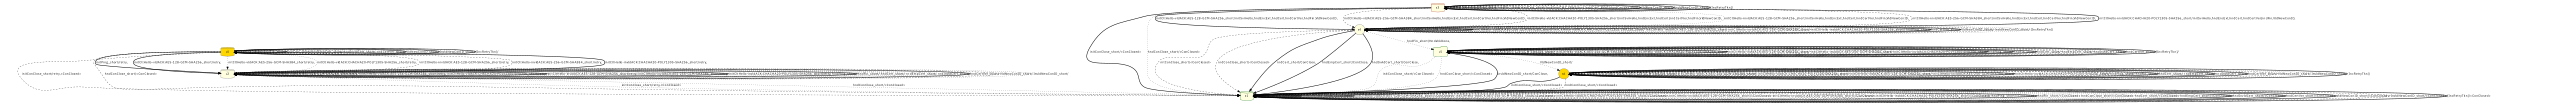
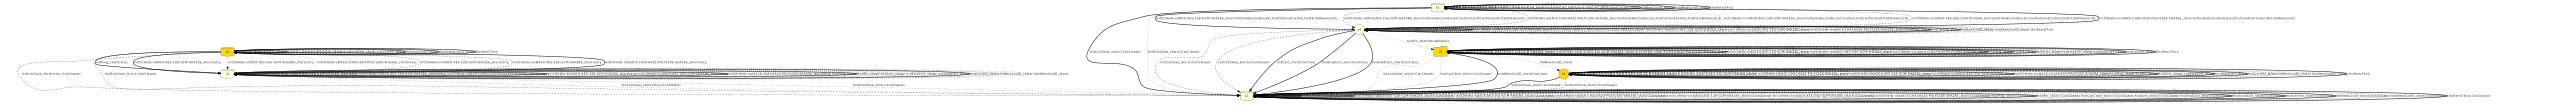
  digraph {
    fontname="IBM Plex Sans"
    node [color=gray40 fillcolor=lightyellow fontname="IBM Plex Sans" shape=cylinder style=filled]
    edge [fontname="IBM Plex Sans" style=bold]
    n1 [fillcolor=gold label=s0]
    n2 [color=darkgreen label=s1]
    n3 [label=s2]
    n4 [color=brown label=s3]
    n5 [label=s4 shape=circle]
-   n6 [color=darkgreen label=s5 shape=folder]
+   n6 [color=darkgreen fillcolor=gold label=s5 shape=folder]
    n7 [fillcolor=gold label=s6 shape=circle]
    n1 -> n1 [label="hndPing_short/ " style=dotted]
    n1 -> n1 [label="hndFin_short/ " style=dashed]
    n1 -> n1 [label="hndCert_short/ "]
    n1 -> n1 [label="hndEmpCert_short/ " style=dashed]
    n1 -> n1 [label="hndInvldCert_short/ " style=dashed]
    n1 -> n1 [label="hndCertVer_short/ " style=dotted]
    n1 -> n1 [label="VldNewConID_short/ "]
    n1 -> n1 [label="InvldNewConID_short/ "]
    n1 -> n1 [label="[IncRetryTkn]/ "]
    n1 -> n2 [label="initConClose_short/retry,<ConClosed> " style=dashed]
    n1 -> n2 [label="hndConClose_short/<ConClosed> " style=dashed]
    n1 -> n3 [label="initPing_short/retry, "]
    n1 -> n3 [label="initCltHello-vldACK:AES-128-GCM-SHA256_short/retry, "]
    n1 -> n3 [label="initCltHello-vldACK:AES-256-GCM-SHA384_short/retry, " style=dotted]
    n1 -> n3 [label="initCltHello-vldACK:CHACHA20-POLY1305-SHA256_short/retry, " style=dotted]
    n1 -> n3 [label="initCltHello-invldACK:AES-128-GCM-SHA256_short/retry, " style=dashed]
    n1 -> n3 [label="initCltHello-invldACK:AES-256-GCM-SHA384_short/retry, " style=dashed]
    n1 -> n3 [label="initCltHello-invldACK:CHACHA20-POLY1305-SHA256_short/retry, "]
    n2 -> n2 [label="initPing_short/<ConClosed> " style=dotted]
    n2 -> n2 [label="initConClose_short/<ConClosed> "]
    n2 -> n2 [label="initCltHello-vldACK:AES-128-GCM-SHA256_short/<ConClosed> "]
    n2 -> n2 [label="initCltHello-vldACK:AES-256-GCM-SHA384_short/<ConClosed> " style=dotted]
    n2 -> n2 [label="initCltHello-vldACK:CHACHA20-POLY1305-SHA256_short/<ConClosed> " style=dashed]
    n2 -> n2 [label="initCltHello-invldACK:AES-128-GCM-SHA256_short/<ConClosed> " style=dashed]
    n2 -> n2 [label="initCltHello-invldACK:AES-256-GCM-SHA384_short/<ConClosed> " style=dotted]
    n2 -> n2 [label="initCltHello-invldACK:CHACHA20-POLY1305-SHA256_short/<ConClosed> " style=dashed]
    n2 -> n2 [label="hndPing_short/<ConClosed> " style=dashed]
    n2 -> n2 [label="hndFin_short/<ConClosed> "]
    n2 -> n2 [label="hndConClose_short/<ConClosed> " style=dotted]
    n2 -> n2 [label="hndCert_short/<ConClosed> " style=dotted]
    n2 -> n2 [label="hndEmpCert_short/<ConClosed> " style=dotted]
    n2 -> n2 [label="hndInvldCert_short/<ConClosed> "]
    n2 -> n2 [label="hndCertVer_short/<ConClosed> "]
    n2 -> n2 [label="VldNewConID_short/<ConClosed> "]
    n2 -> n2 [label="InvldNewConID_short/<ConClosed> " style=dashed]
    n2 -> n2 [label="[IncRetryTkn]/<ConClosed> "]
    n3 -> n2 [label="initConClose_short/retry,<ConClosed> " style=dotted]
    n3 -> n2 [label="hndConClose_short/<ConClosed> " style=dotted]
    n3 -> n3 [label="initPing_short/retry, " style=dotted]
    n3 -> n3 [label="initCltHello-vldACK:AES-128-GCM-SHA256_short/retry, " style=dotted]
    n3 -> n3 [label="initCltHello-vldACK:AES-256-GCM-SHA384_short/retry, " style=dashed]
    n3 -> n3 [label="initCltHello-vldACK:CHACHA20-POLY1305-SHA256_short/retry, " style=dotted]
    n3 -> n3 [label="initCltHello-invldACK:AES-128-GCM-SHA256_short/retry, "]
    n3 -> n3 [label="initCltHello-invldACK:AES-256-GCM-SHA384_short/retry, " style=dotted]
    n3 -> n3 [label="initCltHello-invldACK:CHACHA20-POLY1305-SHA256_short/retry, "]
    n3 -> n3 [label="hndPing_short/ " style=dotted]
    n3 -> n3 [label="hndFin_short/ "]
    n3 -> n3 [label="hndCert_short/ " style=dotted]
    n3 -> n3 [label="hndEmpCert_short/ " style=dotted]
    n3 -> n3 [label="hndInvldCert_short/ " style=dotted]
    n3 -> n3 [label="hndCertVer_short/ "]
    n3 -> n3 [label="VldNewConID_short/ " style=dashed]
    n3 -> n3 [label="InvldNewConID_short/ " style=dotted]
    n4 -> n2 [label="initConClose_short/<ConClosed> "]
    n4 -> n2 [label="hndConClose_short/<ConClosed> " style=dotted]
    n4 -> n4 [label="initPing_short/ " style=dashed]
    n4 -> n4 [label="hndPing_short/ " style=dotted]
    n4 -> n4 [label="hndFin_short/ " style=dashed]
    n4 -> n4 [label="hndCert_short/ " style=dashed]
    n4 -> n4 [label="hndEmpCert_short/ " style=dotted]
    n4 -> n4 [label="hndInvldCert_short/ " style=dashed]
    n4 -> n4 [label="hndCertVer_short/ " style=dashed]
    n4 -> n4 [label="VldNewConID_short/ "]
    n4 -> n4 [label="InvldNewConID_short/ "]
    n4 -> n4 [label="[IncRetryTkn]/ "]
    n4 -> n5 [label="initCltHello-vldACK:AES-128-GCM-SHA256_short/initSvrHello,hndEncExt,hndCert,hndCertVer,hndFin,VldNewConID, "]
    n4 -> n5 [label="initCltHello-vldACK:AES-256-GCM-SHA384_short/initSvrHello,hndEncExt,hndCert,hndCertVer,hndFin,VldNewConID, " style=dashed]
    n4 -> n5 [label="initCltHello-vldACK:CHACHA20-POLY1305-SHA256_short/initSvrHello,hndEncExt,hndCert,hndCertVer,hndFin,VldNewConID, " style=dashed]
    n4 -> n5 [label="initCltHello-invldACK:AES-128-GCM-SHA256_short/initSvrHello,hndEncExt,hndCert,hndCertVer,hndFin,VldNewConID, " style=dotted]
    n4 -> n5 [label="initCltHello-invldACK:AES-256-GCM-SHA384_short/initSvrHello,hndEncExt,hndCert,hndCertVer,hndFin,VldNewConID, " style=dashed]
    n4 -> n5 [label="initCltHello-invldACK:CHACHA20-POLY1305-SHA256_short/initSvrHello,hndEncExt,hndCert,hndCertVer,hndFin,VldNewConID, "]
    n5 -> n2 [label="initConClose_short/<ConClosed> " style=dashed]
    n5 -> n2 [label="hndConClose_short/<ConClosed> " style=dashed]
    n5 -> n2 [label="hndCert_short/ConClose, "]
    n5 -> n2 [label="hndEmpCert_short/ConClose, "]
    n5 -> n2 [label="hndInvldCert_short/ConClose, "]
    n5 -> n5 [label="initPing_short/ " style=dashed]
    n5 -> n5 [label="initCltHello-vldACK:AES-128-GCM-SHA256_short/ " style=dashed]
    n5 -> n5 [label="initCltHello-vldACK:AES-256-GCM-SHA384_short/ "]
    n5 -> n5 [label="initCltHello-vldACK:CHACHA20-POLY1305-SHA256_short/ " style=dotted]
    n5 -> n5 [label="initCltHello-invldACK:AES-128-GCM-SHA256_short/ " style=dotted]
    n5 -> n5 [label="initCltHello-invldACK:AES-256-GCM-SHA384_short/ " style=dotted]
    n5 -> n5 [label="initCltHello-invldACK:CHACHA20-POLY1305-SHA256_short/ " style=dashed]
    n5 -> n5 [label="hndPing_short/ " style=dotted]
    n5 -> n5 [label="hndCertVer_short/ "]
    n5 -> n5 [label="VldNewConID_short/ "]
    n5 -> n5 [label="InvldNewConID_short/ " style=dashed]
    n5 -> n5 [label="[IncRetryTkn]/ " style=dotted]
    n5 -> n6 [label="hndFin_short/HndshkDone, " style=dotted]
    n6 -> n2 [label="initConClose_short/<ConClosed> " style=dotted]
    n6 -> n2 [label="hndConClose_short/<ConClosed> " style=dotted]
    n6 -> n2 [label="InvldNewConID_short/ConClose, "]
    n6 -> n6 [label="initPing_short/ "]
    n6 -> n6 [label="initCltHello-vldACK:AES-128-GCM-SHA256_short/ " style=dotted]
    n6 -> n6 [label="initCltHello-vldACK:AES-256-GCM-SHA384_short/ " style=dashed]
    n6 -> n6 [label="initCltHello-vldACK:CHACHA20-POLY1305-SHA256_short/ " style=dotted]
    n6 -> n6 [label="initCltHello-invldACK:AES-128-GCM-SHA256_short/ "]
    n6 -> n6 [label="initCltHello-invldACK:AES-256-GCM-SHA384_short/ " style=dashed]
    n6 -> n6 [label="initCltHello-invldACK:CHACHA20-POLY1305-SHA256_short/ " style=dashed]
    n6 -> n6 [label="hndPing_short/ "]
    n6 -> n6 [label="hndFin_short/ "]
    n6 -> n6 [label="hndCert_short/ "]
    n6 -> n6 [label="hndEmpCert_short/ " style=dashed]
    n6 -> n6 [label="hndInvldCert_short/ " style=dashed]
    n6 -> n6 [label="hndCertVer_short/ "]
    n6 -> n6 [label="[IncRetryTkn]/ "]
    n6 -> n7 [label="VldNewConID_short/ " style=dotted]
    n7 -> n2 [label="initConClose_short/<ConClosed> "]
    n7 -> n2 [label="hndConClose_short/<ConClosed> " style=dashed]
    n7 -> n7 [label="initPing_short/ "]
    n7 -> n7 [label="initCltHello-vldACK:AES-128-GCM-SHA256_short/ " style=dashed]
    n7 -> n7 [label="initCltHello-vldACK:AES-256-GCM-SHA384_short/ " style=dashed]
    n7 -> n7 [label="initCltHello-vldACK:CHACHA20-POLY1305-SHA256_short/ " style=dashed]
    n7 -> n7 [label="initCltHello-invldACK:AES-128-GCM-SHA256_short/ " style=dashed]
    n7 -> n7 [label="initCltHello-invldACK:AES-256-GCM-SHA384_short/ " style=dashed]
    n7 -> n7 [label="initCltHello-invldACK:CHACHA20-POLY1305-SHA256_short/ "]
    n7 -> n7 [label="hndPing_short/ " style=dashed]
    n7 -> n7 [label="hndFin_short/ " style=dashed]
    n7 -> n7 [label="hndCert_short/ "]
    n7 -> n7 [label="hndEmpCert_short/ " style=dotted]
    n7 -> n7 [label="hndInvldCert_short/ "]
    n7 -> n7 [label="hndCertVer_short/ "]
    n7 -> n7 [label="VldNewConID_short/ " style=dashed]
    n7 -> n7 [label="InvldNewConID_short/ " style=dotted]
    n7 -> n7 [label="[IncRetryTkn]/ "]
  }
